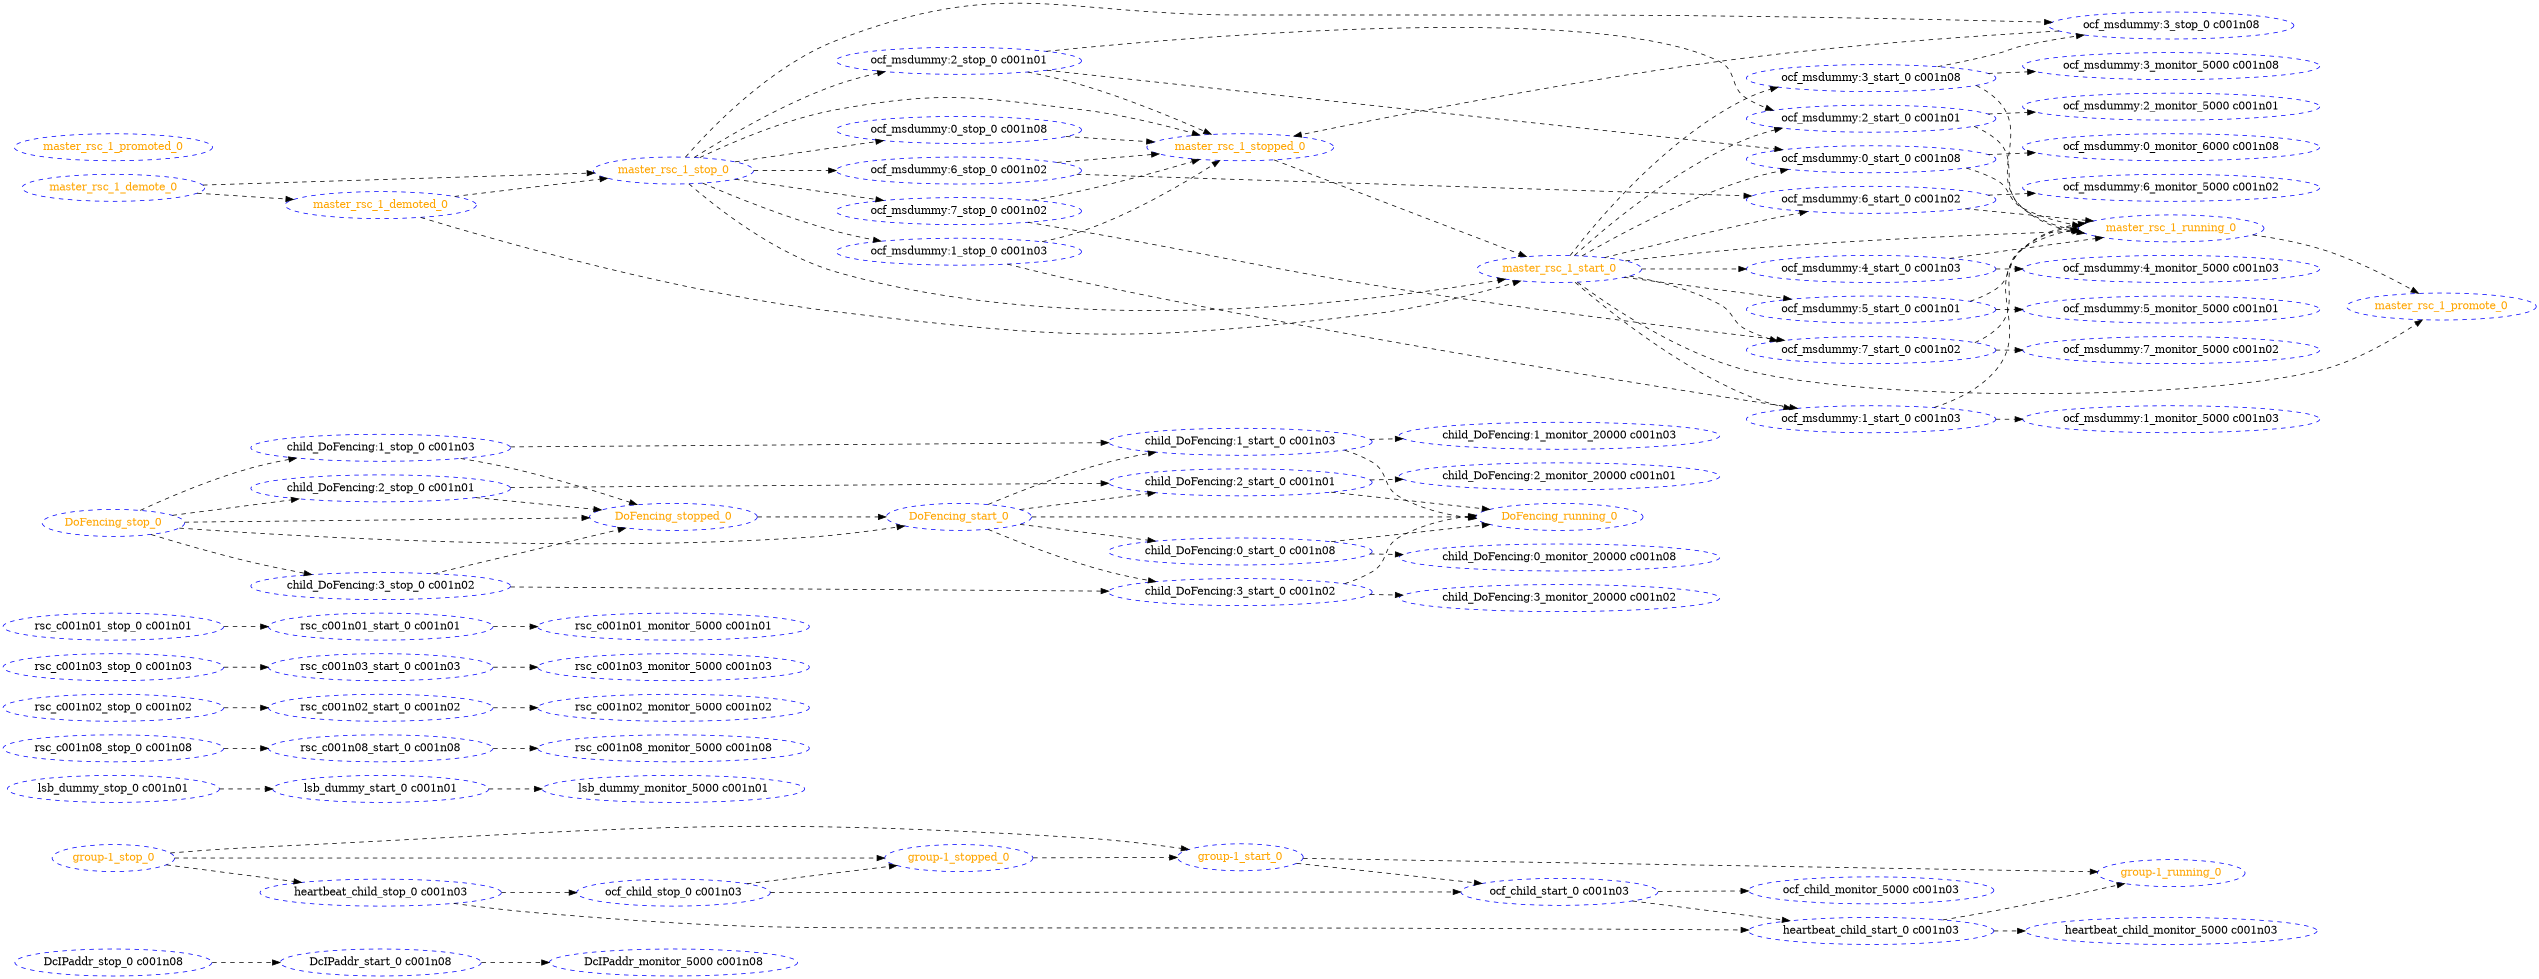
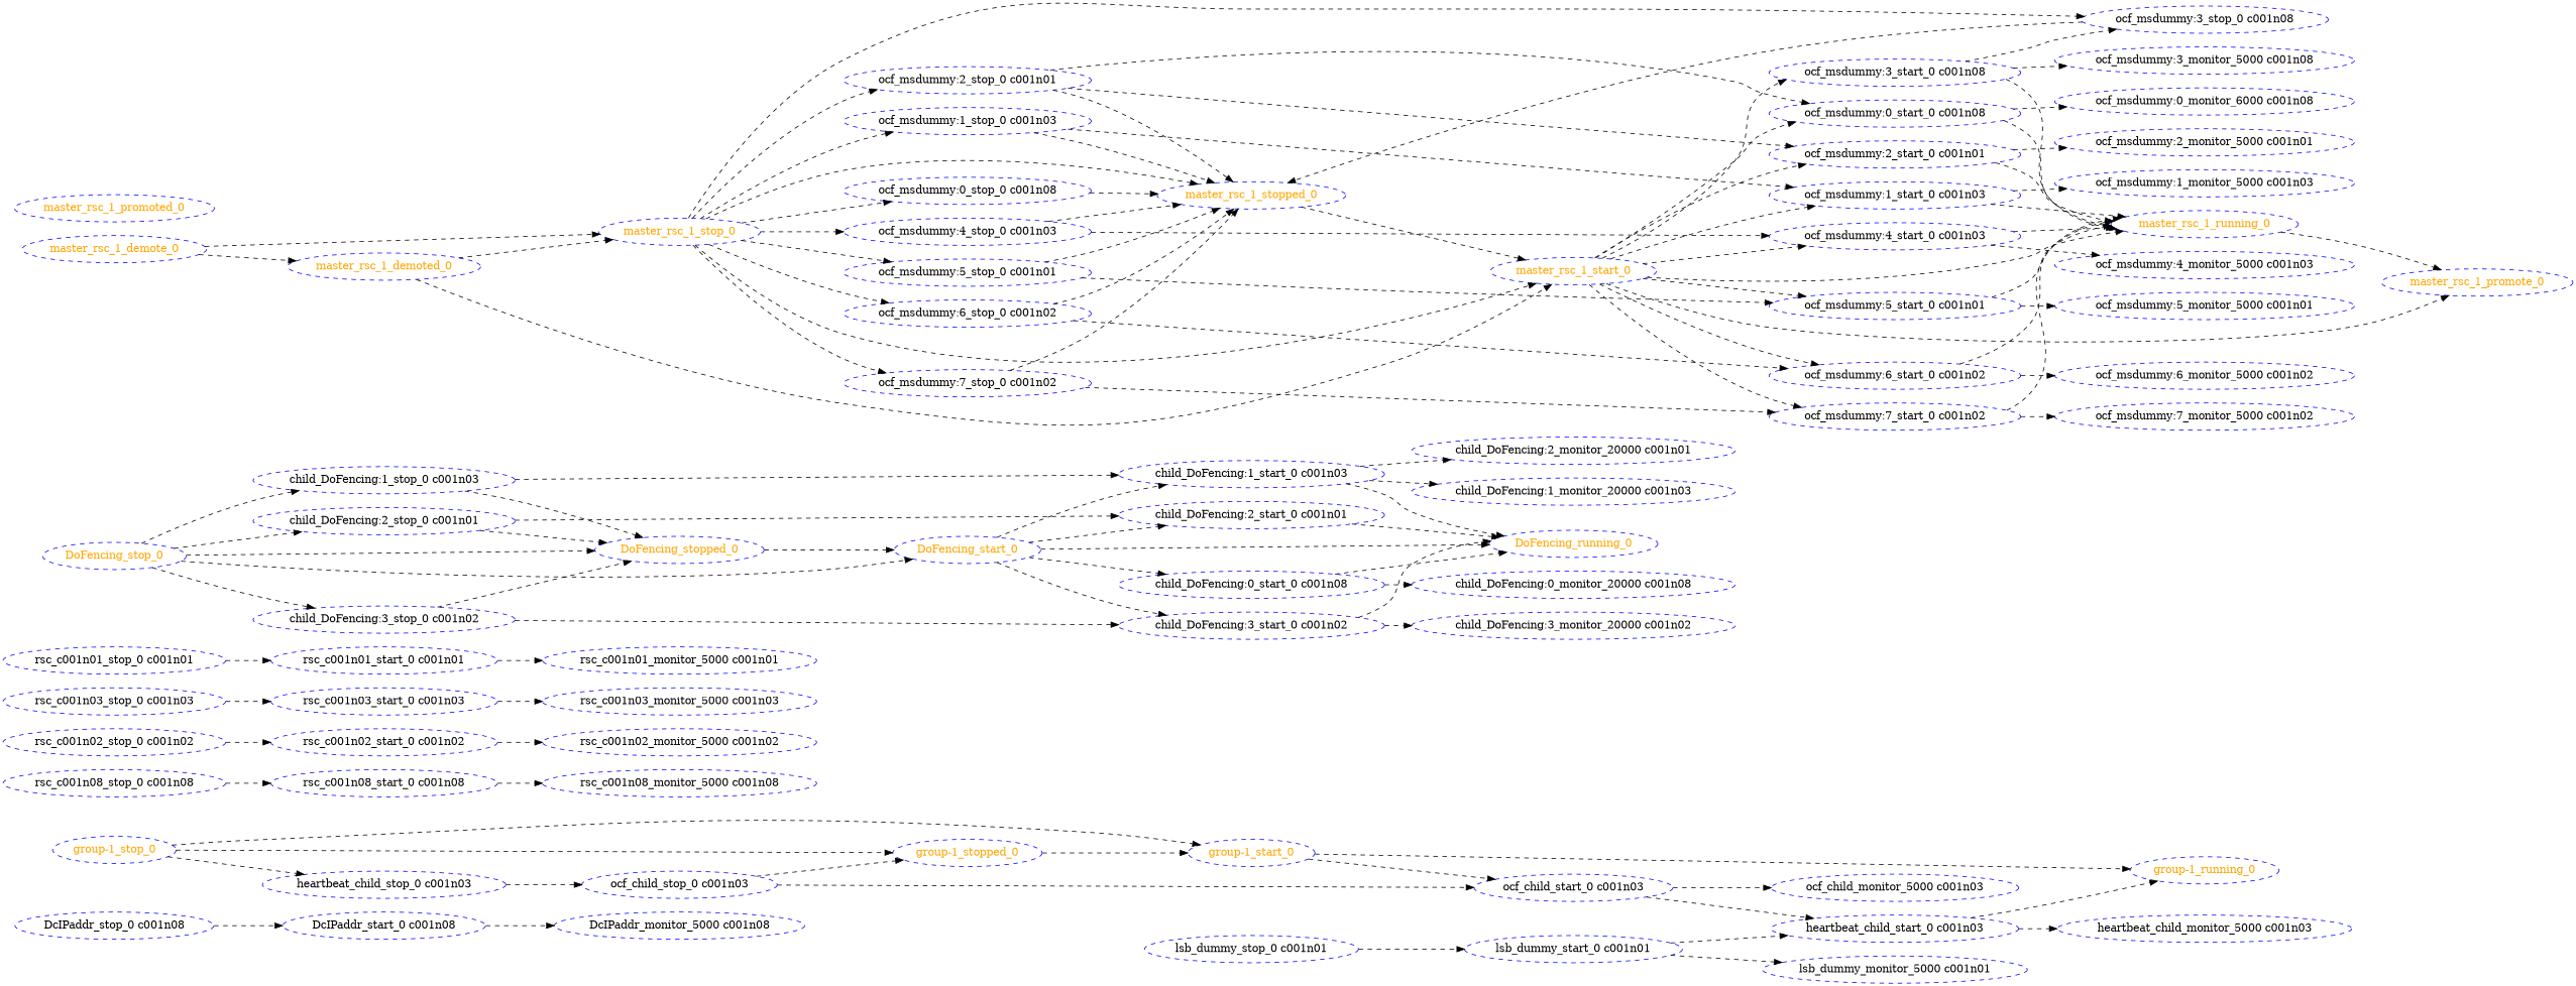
  digraph {
    fontname="DejaVu Serif"
    rankdir=LR
    node [color=blue fontcolor=black fontname="DejaVu Serif" style=dashed]
    edge [fontname="DejaVu Serif" style=dashed]
    "DcIPaddr_stop_0 c001n08"
    "DcIPaddr_start_0 c001n08"
    "DcIPaddr_monitor_5000 c001n08"
    "ocf_child_stop_0 c001n03"
    "ocf_child_start_0 c001n03"
    "group-1_stopped_0" [fontcolor=orange]
    "ocf_child_monitor_5000 c001n03"
    "heartbeat_child_start_0 c001n03"
    "group-1_start_0" [fontcolor=orange]
    "heartbeat_child_monitor_5000 c001n03"
    "group-1_running_0" [fontcolor=orange]
    "heartbeat_child_stop_0 c001n03"
    "group-1_stop_0" [fontcolor=orange]
    "lsb_dummy_stop_0 c001n01"
    "lsb_dummy_start_0 c001n01"
    "lsb_dummy_monitor_5000 c001n01"
    "rsc_c001n08_stop_0 c001n08"
    "rsc_c001n08_start_0 c001n08"
    "rsc_c001n08_monitor_5000 c001n08"
    "rsc_c001n02_stop_0 c001n02"
    "rsc_c001n02_start_0 c001n02"
    "rsc_c001n02_monitor_5000 c001n02"
    "rsc_c001n03_stop_0 c001n03"
    "rsc_c001n03_start_0 c001n03"
    "rsc_c001n03_monitor_5000 c001n03"
    "rsc_c001n01_stop_0 c001n01"
    "rsc_c001n01_start_0 c001n01"
    "rsc_c001n01_monitor_5000 c001n01"
    "child_DoFencing:0_start_0 c001n08"
    "child_DoFencing:0_monitor_20000 c001n08"
    DoFencing_running_0 [fontcolor=orange]
    DoFencing_stopped_0 [fontcolor=orange]
    DoFencing_start_0 [fontcolor=orange]
    "child_DoFencing:1_stop_0 c001n03"
    "child_DoFencing:1_start_0 c001n03"
    "child_DoFencing:1_monitor_20000 c001n03"
    "child_DoFencing:2_stop_0 c001n01"
    "child_DoFencing:2_start_0 c001n01"
    "child_DoFencing:2_monitor_20000 c001n01"
    "child_DoFencing:3_stop_0 c001n02"
    "child_DoFencing:3_start_0 c001n02"
    "child_DoFencing:3_monitor_20000 c001n02"
    DoFencing_stop_0 [fontcolor=orange]
    master_rsc_1_stopped_0 [fontcolor=orange]
    "ocf_msdummy:0_stop_0 c001n08"
    "ocf_msdummy:0_start_0 c001n08"
    "ocf_msdummy:0_monitor_6000 c001n08"
    master_rsc_1_running_0 [fontcolor=orange]
    master_rsc_1_start_0 [fontcolor=orange]
    master_rsc_1_promote_0 [fontcolor=orange]
    "ocf_msdummy:1_stop_0 c001n03"
    "ocf_msdummy:1_start_0 c001n03"
    "ocf_msdummy:1_monitor_5000 c001n03"
    "ocf_msdummy:2_stop_0 c001n01"
    "ocf_msdummy:2_start_0 c001n01"
    "ocf_msdummy:2_monitor_5000 c001n01"
    "ocf_msdummy:3_stop_0 c001n08"
    "ocf_msdummy:3_start_0 c001n08"
    "ocf_msdummy:3_monitor_5000 c001n08"
+   "ocf_msdummy:4_stop_0 c001n03"
    "ocf_msdummy:4_start_0 c001n03"
    "ocf_msdummy:4_monitor_5000 c001n03"
+   "ocf_msdummy:5_stop_0 c001n01"
    "ocf_msdummy:5_start_0 c001n01"
    "ocf_msdummy:5_monitor_5000 c001n01"
    "ocf_msdummy:6_stop_0 c001n02"
    "ocf_msdummy:6_start_0 c001n02"
    "ocf_msdummy:6_monitor_5000 c001n02"
    "ocf_msdummy:7_stop_0 c001n02"
    "ocf_msdummy:7_start_0 c001n02"
    "ocf_msdummy:7_monitor_5000 c001n02"
    master_rsc_1_stop_0 [fontcolor=orange]
    master_rsc_1_promoted_0 [fontcolor=orange]
    master_rsc_1_demote_0 [fontcolor=orange]
    master_rsc_1_demoted_0 [fontcolor=orange]
    "DcIPaddr_stop_0 c001n08" -> "DcIPaddr_start_0 c001n08"
    "DcIPaddr_start_0 c001n08" -> "DcIPaddr_monitor_5000 c001n08"
    "ocf_child_stop_0 c001n03" -> "ocf_child_start_0 c001n03"
    "ocf_child_stop_0 c001n03" -> "group-1_stopped_0"
    "ocf_child_start_0 c001n03" -> "ocf_child_monitor_5000 c001n03"
    "ocf_child_start_0 c001n03" -> "heartbeat_child_start_0 c001n03"
    "group-1_stopped_0" -> "group-1_start_0"
    "heartbeat_child_start_0 c001n03" -> "heartbeat_child_monitor_5000 c001n03"
    "heartbeat_child_start_0 c001n03" -> "group-1_running_0"
    "group-1_start_0" -> "ocf_child_start_0 c001n03"
    "group-1_start_0" -> "group-1_running_0"
    "heartbeat_child_stop_0 c001n03" -> "ocf_child_stop_0 c001n03"
-   "heartbeat_child_stop_0 c001n03" -> "heartbeat_child_start_0 c001n03"
+   "lsb_dummy_start_0 c001n01" -> "heartbeat_child_start_0 c001n03"
    "group-1_stop_0" -> "group-1_stopped_0"
    "group-1_stop_0" -> "group-1_start_0"
    "group-1_stop_0" -> "heartbeat_child_stop_0 c001n03"
    "lsb_dummy_stop_0 c001n01" -> "lsb_dummy_start_0 c001n01"
    "lsb_dummy_start_0 c001n01" -> "lsb_dummy_monitor_5000 c001n01"
    "rsc_c001n08_stop_0 c001n08" -> "rsc_c001n08_start_0 c001n08"
    "rsc_c001n08_start_0 c001n08" -> "rsc_c001n08_monitor_5000 c001n08"
    "rsc_c001n02_stop_0 c001n02" -> "rsc_c001n02_start_0 c001n02"
    "rsc_c001n02_start_0 c001n02" -> "rsc_c001n02_monitor_5000 c001n02"
    "rsc_c001n03_stop_0 c001n03" -> "rsc_c001n03_start_0 c001n03"
    "rsc_c001n03_start_0 c001n03" -> "rsc_c001n03_monitor_5000 c001n03"
    "rsc_c001n01_stop_0 c001n01" -> "rsc_c001n01_start_0 c001n01"
    "rsc_c001n01_start_0 c001n01" -> "rsc_c001n01_monitor_5000 c001n01"
    "child_DoFencing:0_start_0 c001n08" -> "child_DoFencing:0_monitor_20000 c001n08"
    "child_DoFencing:0_start_0 c001n08" -> DoFencing_running_0
    DoFencing_stopped_0 -> DoFencing_start_0
    DoFencing_start_0 -> "child_DoFencing:0_start_0 c001n08"
    DoFencing_start_0 -> DoFencing_running_0
    DoFencing_start_0 -> "child_DoFencing:1_start_0 c001n03"
    DoFencing_start_0 -> "child_DoFencing:2_start_0 c001n01"
    DoFencing_start_0 -> "child_DoFencing:3_start_0 c001n02"
    "child_DoFencing:1_stop_0 c001n03" -> DoFencing_stopped_0
    "child_DoFencing:1_stop_0 c001n03" -> "child_DoFencing:1_start_0 c001n03"
    "child_DoFencing:1_start_0 c001n03" -> DoFencing_running_0
    "child_DoFencing:1_start_0 c001n03" -> "child_DoFencing:1_monitor_20000 c001n03"
    "child_DoFencing:2_stop_0 c001n01" -> DoFencing_stopped_0
    "child_DoFencing:2_stop_0 c001n01" -> "child_DoFencing:2_start_0 c001n01"
    "child_DoFencing:2_start_0 c001n01" -> DoFencing_running_0
-   "child_DoFencing:2_start_0 c001n01" -> "child_DoFencing:2_monitor_20000 c001n01"
+   "child_DoFencing:1_start_0 c001n03" -> "child_DoFencing:2_monitor_20000 c001n01"
    "child_DoFencing:3_stop_0 c001n02" -> DoFencing_stopped_0
    "child_DoFencing:3_stop_0 c001n02" -> "child_DoFencing:3_start_0 c001n02"
    "child_DoFencing:3_start_0 c001n02" -> DoFencing_running_0
    "child_DoFencing:3_start_0 c001n02" -> "child_DoFencing:3_monitor_20000 c001n02"
    DoFencing_stop_0 -> DoFencing_stopped_0
    DoFencing_stop_0 -> DoFencing_start_0
    DoFencing_stop_0 -> "child_DoFencing:1_stop_0 c001n03"
    DoFencing_stop_0 -> "child_DoFencing:2_stop_0 c001n01"
    DoFencing_stop_0 -> "child_DoFencing:3_stop_0 c001n02"
    master_rsc_1_stopped_0 -> master_rsc_1_start_0
    "ocf_msdummy:0_stop_0 c001n08" -> master_rsc_1_stopped_0
    "ocf_msdummy:0_start_0 c001n08" -> "ocf_msdummy:0_monitor_6000 c001n08"
    "ocf_msdummy:0_start_0 c001n08" -> master_rsc_1_running_0
    master_rsc_1_running_0 -> master_rsc_1_promote_0
    master_rsc_1_start_0 -> "ocf_msdummy:0_start_0 c001n08"
    master_rsc_1_start_0 -> master_rsc_1_running_0
    master_rsc_1_start_0 -> master_rsc_1_promote_0
    master_rsc_1_start_0 -> "ocf_msdummy:1_start_0 c001n03"
    master_rsc_1_start_0 -> "ocf_msdummy:2_start_0 c001n01"
    master_rsc_1_start_0 -> "ocf_msdummy:3_start_0 c001n08"
    master_rsc_1_start_0 -> "ocf_msdummy:4_start_0 c001n03"
    master_rsc_1_start_0 -> "ocf_msdummy:5_start_0 c001n01"
    master_rsc_1_start_0 -> "ocf_msdummy:6_start_0 c001n02"
    master_rsc_1_start_0 -> "ocf_msdummy:7_start_0 c001n02"
    "ocf_msdummy:1_stop_0 c001n03" -> master_rsc_1_stopped_0
    "ocf_msdummy:1_stop_0 c001n03" -> "ocf_msdummy:1_start_0 c001n03"
    "ocf_msdummy:1_start_0 c001n03" -> master_rsc_1_running_0
    "ocf_msdummy:1_start_0 c001n03" -> "ocf_msdummy:1_monitor_5000 c001n03"
    "ocf_msdummy:2_stop_0 c001n01" -> master_rsc_1_stopped_0
    "ocf_msdummy:2_stop_0 c001n01" -> "ocf_msdummy:0_start_0 c001n08"
    "ocf_msdummy:2_stop_0 c001n01" -> "ocf_msdummy:2_start_0 c001n01"
    "ocf_msdummy:2_start_0 c001n01" -> master_rsc_1_running_0
    "ocf_msdummy:2_start_0 c001n01" -> "ocf_msdummy:2_monitor_5000 c001n01"
    "ocf_msdummy:3_stop_0 c001n08" -> master_rsc_1_stopped_0
    "ocf_msdummy:3_start_0 c001n08" -> master_rsc_1_running_0
    "ocf_msdummy:3_start_0 c001n08" -> "ocf_msdummy:3_stop_0 c001n08"
    "ocf_msdummy:3_start_0 c001n08" -> "ocf_msdummy:3_monitor_5000 c001n08"
+   "ocf_msdummy:4_stop_0 c001n03" -> master_rsc_1_stopped_0
+   "ocf_msdummy:4_stop_0 c001n03" -> "ocf_msdummy:4_start_0 c001n03"
    "ocf_msdummy:4_start_0 c001n03" -> master_rsc_1_running_0
    "ocf_msdummy:4_start_0 c001n03" -> "ocf_msdummy:4_monitor_5000 c001n03"
+   "ocf_msdummy:5_stop_0 c001n01" -> master_rsc_1_stopped_0
+   "ocf_msdummy:5_stop_0 c001n01" -> "ocf_msdummy:5_start_0 c001n01"
    "ocf_msdummy:5_start_0 c001n01" -> master_rsc_1_running_0
    "ocf_msdummy:5_start_0 c001n01" -> "ocf_msdummy:5_monitor_5000 c001n01"
    "ocf_msdummy:6_stop_0 c001n02" -> master_rsc_1_stopped_0
    "ocf_msdummy:6_stop_0 c001n02" -> "ocf_msdummy:6_start_0 c001n02"
    "ocf_msdummy:6_start_0 c001n02" -> master_rsc_1_running_0
    "ocf_msdummy:6_start_0 c001n02" -> "ocf_msdummy:6_monitor_5000 c001n02"
    "ocf_msdummy:7_stop_0 c001n02" -> master_rsc_1_stopped_0
    "ocf_msdummy:7_stop_0 c001n02" -> "ocf_msdummy:7_start_0 c001n02"
    "ocf_msdummy:7_start_0 c001n02" -> master_rsc_1_running_0
    "ocf_msdummy:7_start_0 c001n02" -> "ocf_msdummy:7_monitor_5000 c001n02"
    master_rsc_1_stop_0 -> master_rsc_1_stopped_0
    master_rsc_1_stop_0 -> "ocf_msdummy:0_stop_0 c001n08"
    master_rsc_1_stop_0 -> master_rsc_1_start_0
    master_rsc_1_stop_0 -> "ocf_msdummy:1_stop_0 c001n03"
    master_rsc_1_stop_0 -> "ocf_msdummy:2_stop_0 c001n01"
    master_rsc_1_stop_0 -> "ocf_msdummy:3_stop_0 c001n08"
+   master_rsc_1_stop_0 -> "ocf_msdummy:4_stop_0 c001n03"
+   master_rsc_1_stop_0 -> "ocf_msdummy:5_stop_0 c001n01"
    master_rsc_1_stop_0 -> "ocf_msdummy:6_stop_0 c001n02"
    master_rsc_1_stop_0 -> "ocf_msdummy:7_stop_0 c001n02"
    master_rsc_1_demote_0 -> master_rsc_1_stop_0
    master_rsc_1_demote_0 -> master_rsc_1_demoted_0
    master_rsc_1_demoted_0 -> master_rsc_1_start_0
    master_rsc_1_demoted_0 -> master_rsc_1_stop_0
  }
